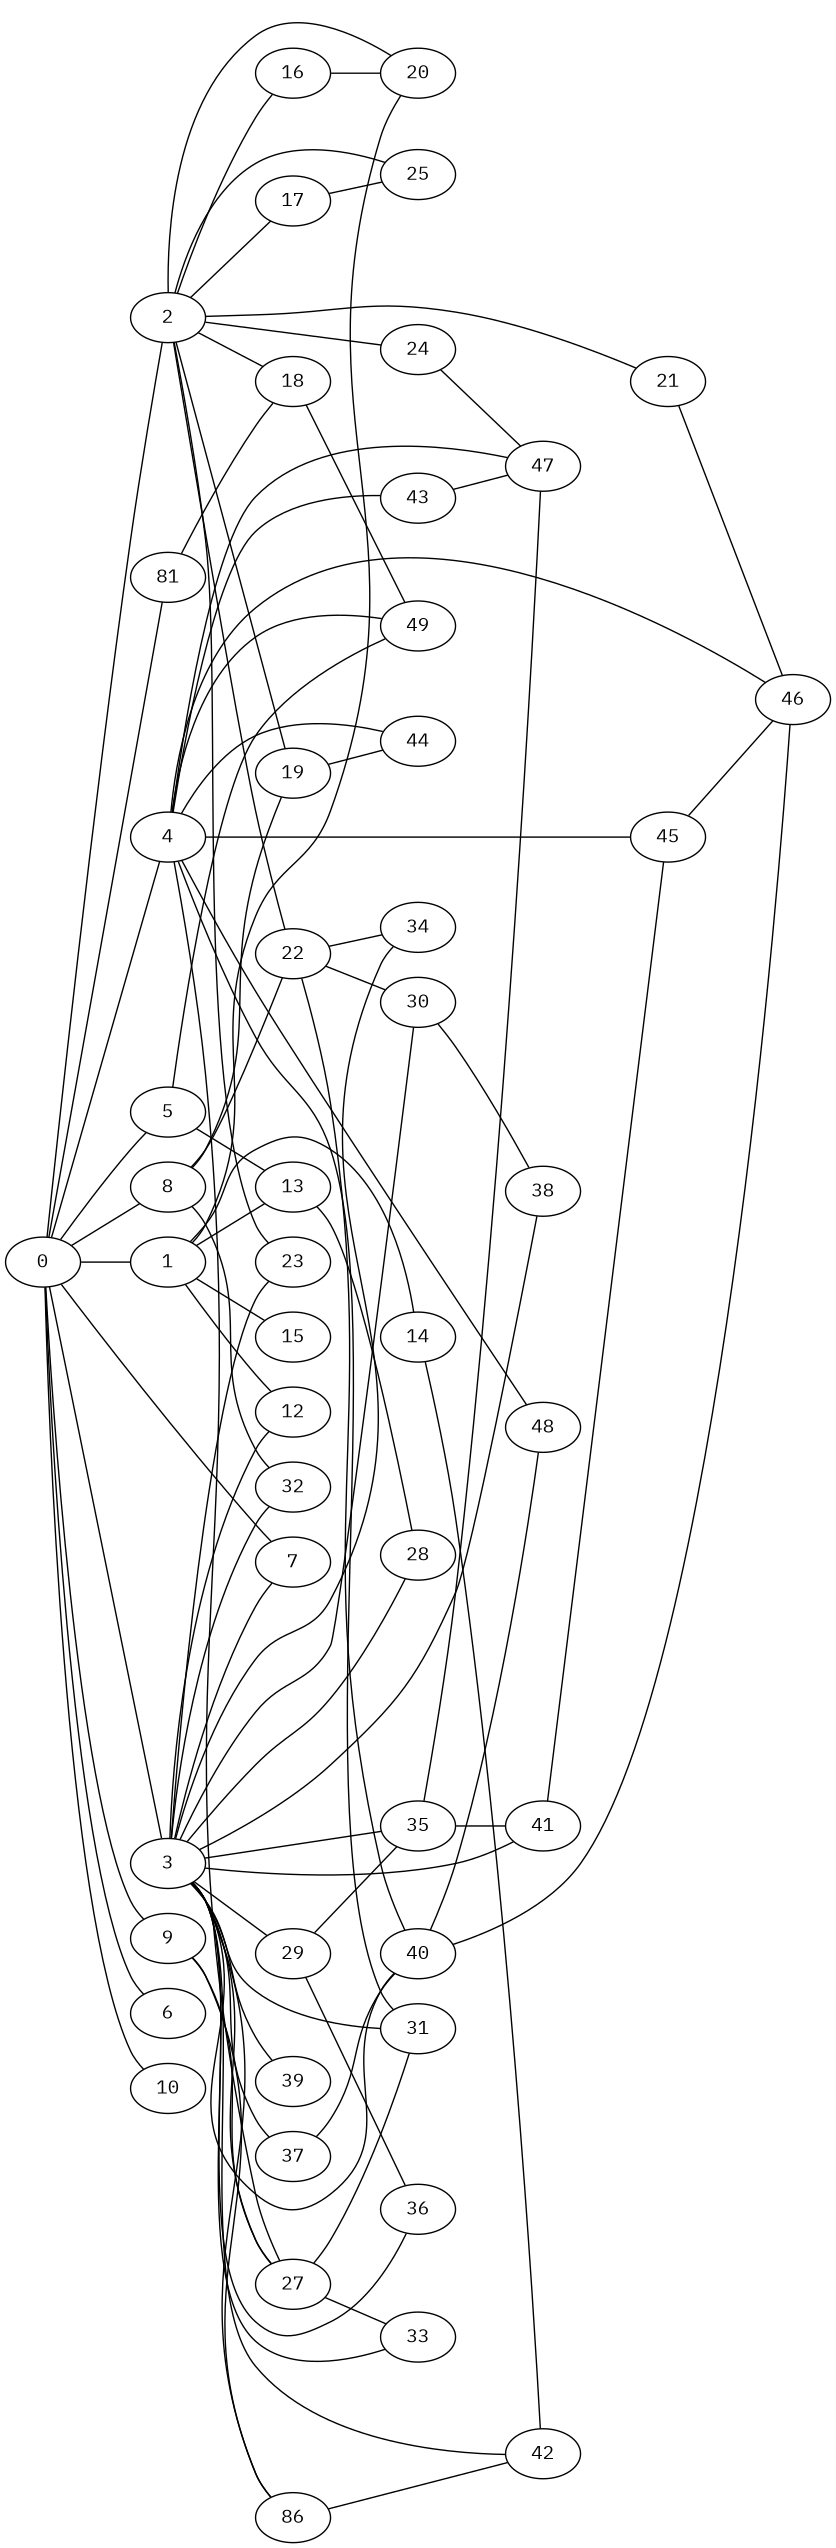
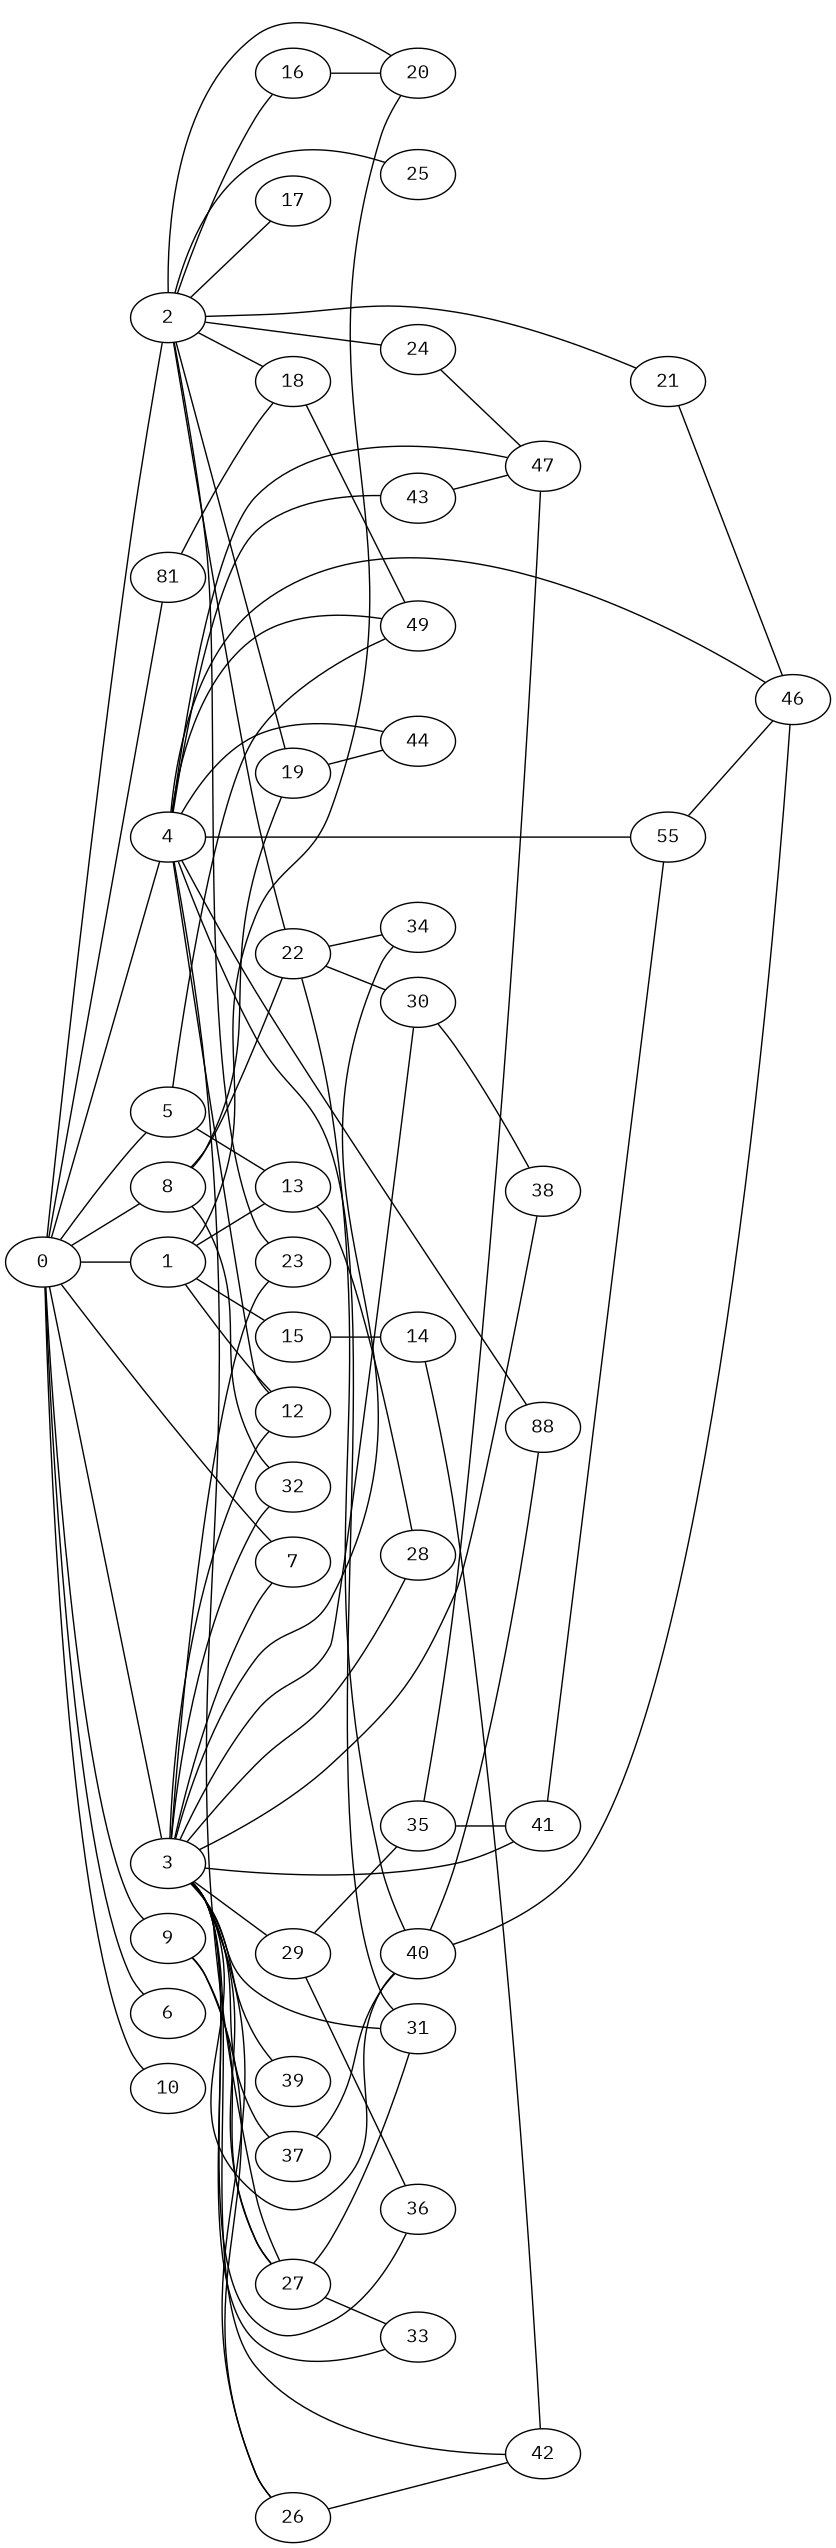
  graph {
    fontname="IBM Plex Mono"
    rankdir=LR
    node [fontname="IBM Plex Mono"]
    edge [fontname="IBM Plex Mono"]
    0
    1
    2
    3
    4
    5
    6
    7
    8
    9
    10
    n12 [label=81]
    12
    13
    14
    15
    20
    16
    17
    18
    19
    21
    22
    23
    24
    25
    32
    34
    35
    36
    37
    38
    33
    40
    41
    42
    39
-   26 [label=86]
+   26
    27
    28
    29
    30
    31
    43
    44
-   45
+   45 [label=55]
    46
    47
-   48
+   48 [label=88]
    49
    0 -- 1
    0 -- 2
    0 -- 3
    0 -- 4
    0 -- 5
    0 -- 6
    0 -- 7
    0 -- 8
    0 -- 9
    0 -- 10
    0 -- n12
    1 -- 12
    1 -- 13
-   1 -- 14
+   15 -- 14
    1 -- 15
    1 -- 20
    2 -- 20
    2 -- 16
    2 -- 17
    2 -- 18
    2 -- 19
    2 -- 21
    2 -- 22
    2 -- 23
    2 -- 24
    2 -- 25
    3 -- 7
    3 -- 12
    3 -- 23
    3 -- 32
    3 -- 34
-   3 -- 35
    3 -- 36
    3 -- 37
    3 -- 38
    3 -- 33
    3 -- 40
    3 -- 41
    3 -- 42
    3 -- 39
    3 -- 26
    3 -- 27
    3 -- 28
    3 -- 29
    3 -- 30
    3 -- 31
+   4 -- 12
    4 -- 27
    4 -- 31
    4 -- 43
    4 -- 44
    4 -- 45
    4 -- 46
    4 -- 47
    4 -- 48
    4 -- 49
    5 -- 13
    5 -- 49
    8 -- 19
    8 -- 22
    8 -- 32
    9 -- 26
    9 -- 27
    n12 -- 18
    13 -- 28
    14 -- 42
    16 -- 20
-   17 -- 25
    18 -- 49
    19 -- 44
    21 -- 46
    22 -- 34
    22 -- 40
    22 -- 30
    24 -- 47
    35 -- 41
    35 -- 47
    37 -- 40
    40 -- 46
    40 -- 48
    41 -- 45
    26 -- 42
    27 -- 33
    27 -- 31
    29 -- 35
    29 -- 36
    30 -- 38
    43 -- 47
    45 -- 46
  }
